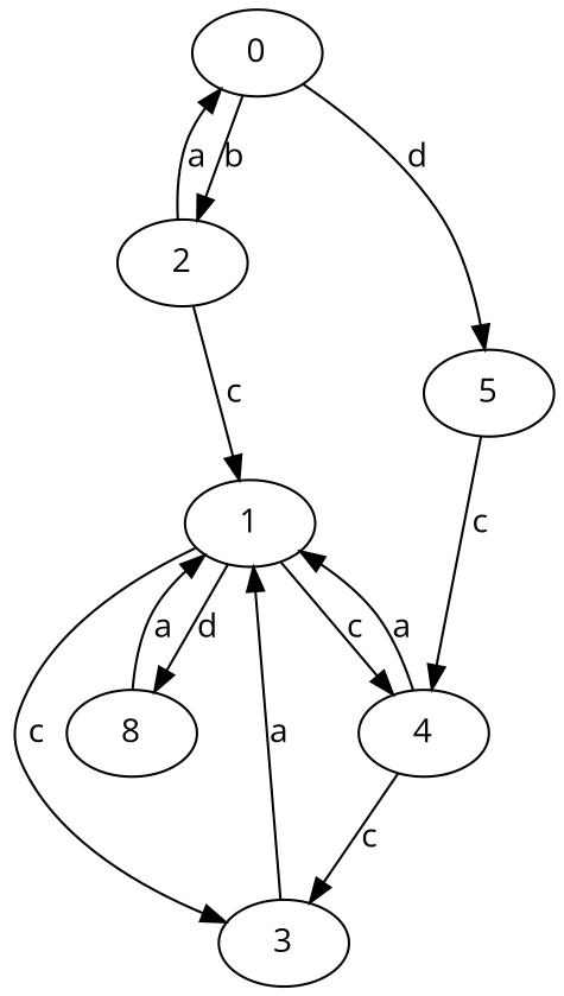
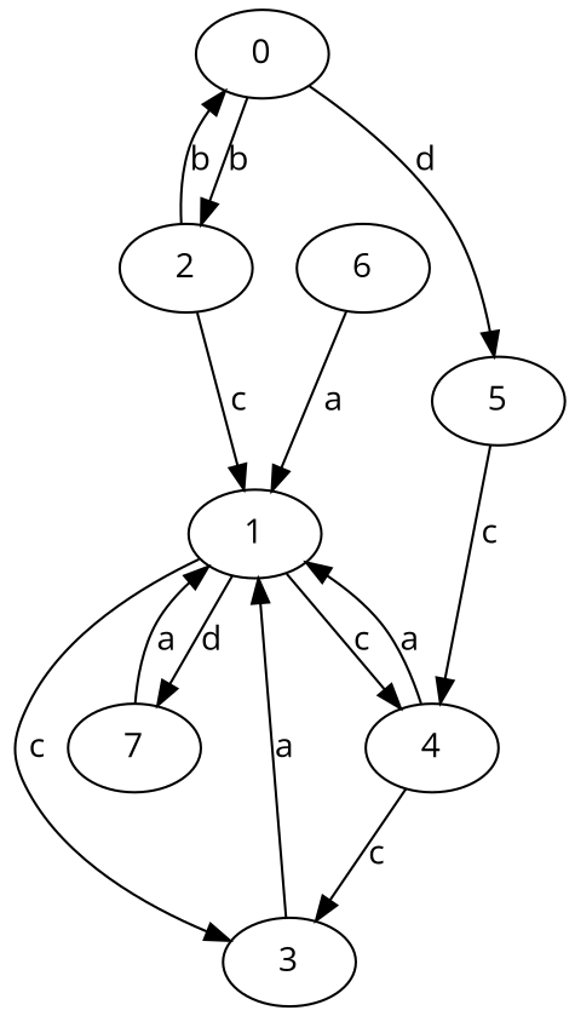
  strict digraph {
    fontname="Open Sans"
    node [fontname="Open Sans"]
    edge [fontname="Open Sans"]
    0
    2
    5
    1
    4
    3
-   7 [label=8]
+   7
+   6
    0 -> 2 [label=b]
    0 -> 5 [label=d]
-   2 -> 0 [label=a]
+   2 -> 0 [label=b]
    2 -> 1 [label=c]
    5 -> 4 [label=c]
    1 -> 4 [label=c]
    1 -> 3 [label=c]
    1 -> 7 [label=d]
    4 -> 1 [label=a]
    4 -> 3 [label=c]
    3 -> 1 [label=a]
    7 -> 1 [label=a]
+   6 -> 1 [label=a]
  }
